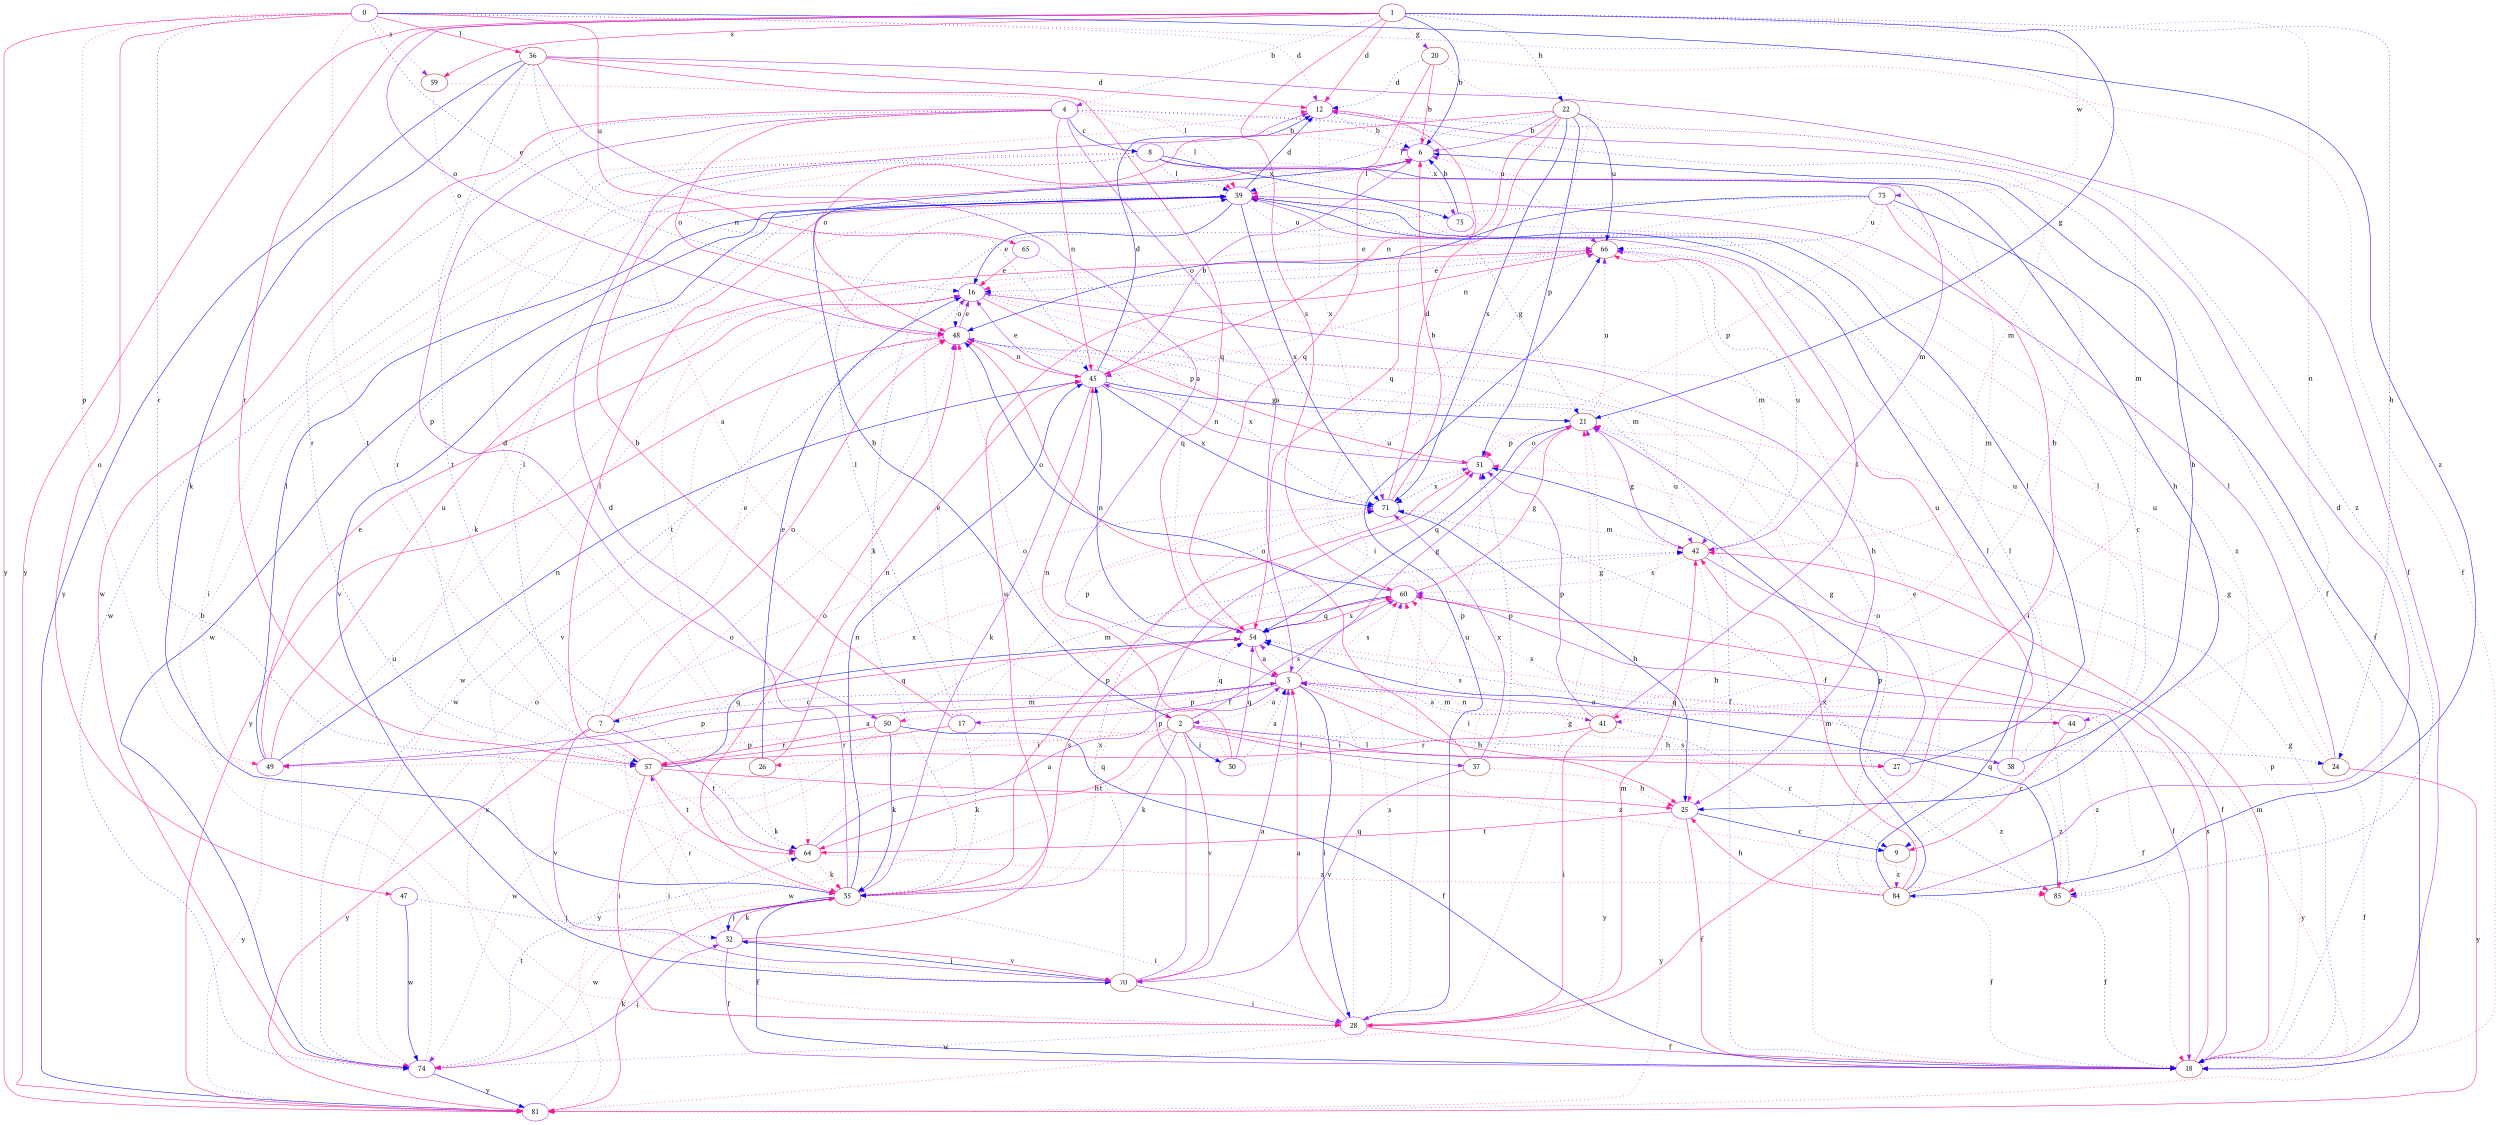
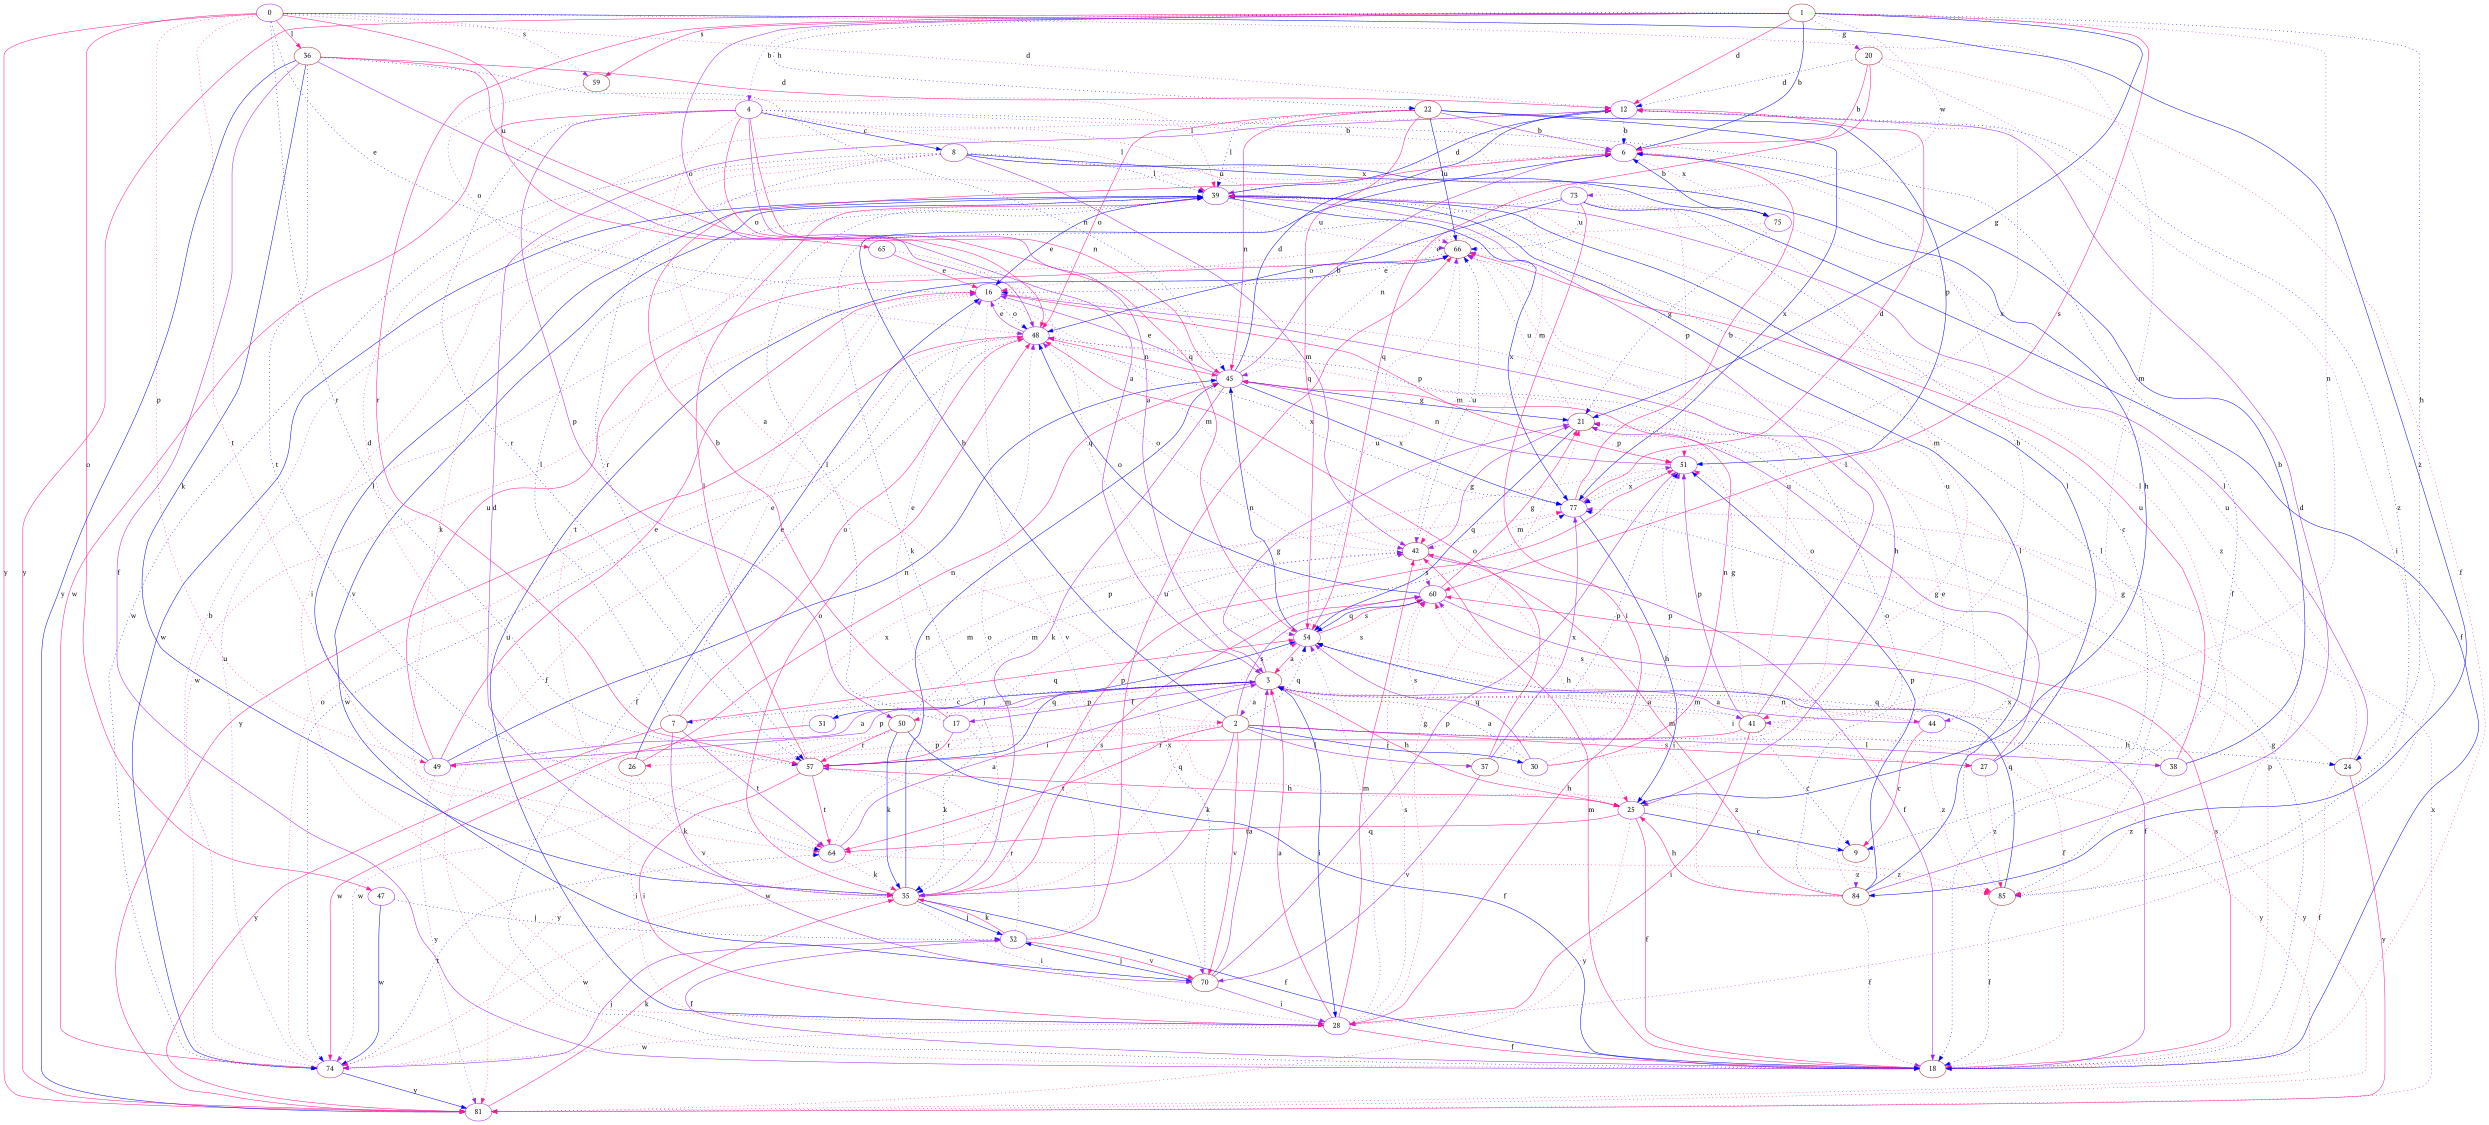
  strict digraph {
    fontname="PT Serif"
    node [color=purple fontname="PT Serif"]
    edge [color=deeppink fontname="PT Serif" style=solid]
    0
    12
    16
    36 [color=brown]
    41 [color=brown]
    47
    49
    57 [color=brown]
    59 [color=brown]
-   64 [color=brown]
+   64
    65
    81
    84 [color=brown]
    6
-   77 [label=71]
+   77
    85 [color=brown]
    48
    70 [color=brown]
    74
    25
    18 [color=brown]
    42 [color=brown]
    51
    35 [color=brown]
    54
    3 [color=brown]
    45
    21 [color=brown]
    28
    39
    66 [color=brown]
    9 [color=brown]
    32
    60
    1 [color=brown]
    4
    20 [color=brown]
    22 [color=brown]
    24 [color=brown]
    44
    73
    2 [color=brown]
    50 [color=brown]
    8
    75
    26 [color=brown]
    27
    30
    37 [color=brown]
    38
    7 [color=brown]
    17
+   31
    0 -> 12 [color=purple label=d style=dotted]
    0 -> 16 [color=blue label=e style=dotted]
    0 -> 36 [label=l]
    0 -> 41 [color=purple label=m style=dotted]
    0 -> 47 [label=o]
    0 -> 49 [label=p style=dotted]
    0 -> 57 [color=blue label=r style=dotted]
    0 -> 59 [color=purple label=s style=dotted]
    0 -> 64 [label=t style=dotted]
    0 -> 65 [label=u]
    0 -> 81 [label=y]
    0 -> 84 [color=blue label=z]
    12 -> 6 [color=blue label=b style=dotted]
    12 -> 77 [color=purple label=x style=dotted]
    12 -> 85 [color=blue label=z style=dotted]
    16 -> 48 [color=blue label=o style=dotted]
    16 -> 70 [color=purple label=v style=dotted]
    16 -> 74 [label=w style=dotted]
    16 -> 25 [color=purple label=h]
    16 -> 18 [label=f style=dotted]
    16 -> 42 [color=purple label=m style=dotted]
    16 -> 51 [label=p]
    36 -> 12 [label=d]
    36 -> 64 [color=blue label=t style=dotted]
    36 -> 81 [color=blue label=y]
    36 -> 18 [color=purple label=f]
    36 -> 35 [color=blue label=k]
    36 -> 54 [label=q]
    36 -> 3 [color=purple label=a]
    36 -> 45 [color=blue label=n style=dotted]
    41 -> 57 [label=r]
    41 -> 81 [label=y style=dotted]
    41 -> 6 [color=purple label=b style=dotted]
    41 -> 51 [color=purple label=p]
    41 -> 3 [color=blue label=a style=dotted]
    41 -> 21 [color=purple label=g style=dotted]
    41 -> 28 [label=i]
    41 -> 39 [color=purple label=l]
    41 -> 66 [label=u style=dotted]
    41 -> 9 [color=blue label=c style=dotted]
    47 -> 74 [color=blue label=w]
    47 -> 32 [color=blue label=j style=dotted]
    49 -> 16 [label=e]
    49 -> 81 [color=purple label=y style=dotted]
    49 -> 3 [color=purple label=a]
    49 -> 45 [color=blue label=n]
    49 -> 39 [color=blue label=l]
    49 -> 66 [label=u]
    57 -> 64 [label=t]
    57 -> 77 [label=x style=dotted]
    57 -> 25 [label=h]
    57 -> 54 [color=blue label=q]
    57 -> 28 [label=i]
    57 -> 39 [label=l]
    59 -> 48 [color=purple label=o style=dotted]
    59 -> 39 [label=l style=dotted]
    64 -> 85 [label=z style=dotted]
    64 -> 42 [color=purple label=m style=dotted]
    64 -> 35 [label=k style=dotted]
    64 -> 3 [color=purple label=a]
    65 -> 16 [label=e]
    65 -> 54 [color=purple label=q style=dotted]
    81 -> 77 [color=purple label=x style=dotted]
    81 -> 35 [label=k]
    84 -> 12 [color=purple label=d]
    84 -> 16 [color=purple label=e style=dotted]
    84 -> 48 [color=blue label=o style=dotted]
    84 -> 25 [label=h]
    84 -> 18 [color=purple label=f style=dotted]
    84 -> 42 [label=m]
    84 -> 51 [color=blue label=p]
    84 -> 39 [color=blue label=l]
    84 -> 60 [label=s style=dotted]
    6 -> 39 [label=l style=dotted]
    6 -> 75 [color=purple label=x style=dotted]
    77 -> 12 [label=d]
    77 -> 6 [label=b]
    77 -> 25 [color=blue label=h]
    77 -> 42 [color=purple label=m style=dotted]
    85 -> 77 [color=blue label=x style=dotted]
    85 -> 18 [color=blue label=f style=dotted]
    85 -> 54 [color=blue label=q]
    85 -> 39 [color=blue label=l style=dotted]
    48 -> 16 [color=purple label=e]
    48 -> 81 [label=y]
    48 -> 77 [color=blue label=x style=dotted]
    48 -> 74 [color=blue label=w style=dotted]
    48 -> 18 [color=blue label=f style=dotted]
    48 -> 45 [label=n]
    70 -> 77 [color=blue label=x style=dotted]
    70 -> 51 [color=purple label=p]
    70 -> 3 [color=purple label=a]
    70 -> 28 [color=purple label=i]
    70 -> 32 [color=blue label=j]
    74 -> 64 [color=blue label=t style=dotted]
    74 -> 81 [color=blue label=y]
    74 -> 6 [color=purple label=b style=dotted]
    74 -> 48 [label=o style=dotted]
    74 -> 66 [color=purple label=u style=dotted]
    74 -> 32 [color=purple label=j]
    25 -> 64 [label=t]
    25 -> 81 [label=y style=dotted]
    25 -> 18 [label=f]
    25 -> 9 [color=blue label=c]
    18 -> 42 [label=m]
    18 -> 51 [label=p style=dotted]
    18 -> 21 [color=blue label=g style=dotted]
    18 -> 60 [label=s]
    42 -> 48 [color=purple label=o style=dotted]
    42 -> 25 [label=h style=dotted]
    42 -> 18 [color=purple label=f]
    42 -> 21 [color=purple label=g]
    42 -> 66 [color=blue label=u style=dotted]
    42 -> 60 [color=purple label=s style=dotted]
    51 -> 77 [color=blue label=x style=dotted]
    51 -> 45 [color=purple label=n]
    35 -> 12 [color=purple label=d]
    35 -> 48 [label=o]
    35 -> 74 [label=w style=dotted]
    35 -> 18 [color=blue label=f]
    35 -> 51 [label=p]
    35 -> 54 [label=q style=dotted]
    35 -> 45 [color=blue label=n]
    35 -> 28 [color=purple label=i style=dotted]
    35 -> 32 [color=blue label=j]
    35 -> 60 [label=s]
    54 -> 18 [label=f style=dotted]
    54 -> 3 [label=a]
    54 -> 45 [color=blue label=n]
    54 -> 66 [color=purple label=u style=dotted]
    54 -> 60 [label=s]
    3 -> 41 [color=purple label=m style=dotted]
    3 -> 49 [color=purple label=p]
    3 -> 25 [label=h]
    3 -> 21 [color=purple label=g]
    3 -> 28 [color=blue label=i]
    3 -> 60 [label=s style=dotted]
    3 -> 44 [label=n style=dotted]
    3 -> 2 [color=purple label=a style=dotted]
    3 -> 50 [label=p style=dotted]
    3 -> 27 [label=i style=dotted]
    3 -> 7 [color=blue label=c style=dotted]
    3 -> 17 [color=purple label=f]
+   3 -> 31 [color=blue label=j]
    45 -> 12 [color=blue label=d]
    45 -> 16 [color=purple label=e]
    45 -> 6 [color=purple label=b]
    45 -> 77 [color=blue label=x]
    45 -> 35 [color=purple label=k]
    45 -> 21 [color=blue label=g]
    21 -> 51 [label=p style=dotted]
    21 -> 54 [color=blue label=q]
    21 -> 66 [color=purple label=u style=dotted]
    28 -> 74 [color=purple label=w style=dotted]
    28 -> 18 [label=f]
    28 -> 42 [label=m]
    28 -> 54 [color=purple label=q style=dotted]
    28 -> 3 [label=a]
    28 -> 21 [label=g style=dotted]
    28 -> 66 [color=blue label=u]
    28 -> 60 [color=purple label=s style=dotted]
    39 -> 12 [color=blue label=d]
    39 -> 16 [color=blue label=e]
    39 -> 64 [label=t style=dotted]
    39 -> 77 [color=blue label=x]
    39 -> 70 [color=blue label=v]
    39 -> 74 [color=blue label=w]
    39 -> 66 [color=purple label=u style=dotted]
    66 -> 16 [color=blue label=e style=dotted]
    66 -> 42 [color=purple label=m style=dotted]
    9 -> 84 [color=purple label=z style=dotted]
    32 -> 57 [color=purple label=r style=dotted]
    32 -> 48 [color=purple label=o style=dotted]
    32 -> 70 [label=v]
    32 -> 18 [color=purple label=f]
    32 -> 35 [label=k]
    32 -> 66 [label=u]
    60 -> 48 [color=blue label=o]
    60 -> 18 [color=purple label=f]
    60 -> 54 [color=blue label=q]
    60 -> 21 [label=g]
    1 -> 12 [label=d]
    1 -> 57 [label=r]
    1 -> 59 [label=s]
    1 -> 81 [label=y]
    1 -> 6 [color=blue label=b]
    1 -> 48 [color=purple label=o]
    1 -> 21 [color=blue label=g]
    1 -> 60 [label=s]
    1 -> 4 [color=purple label=b style=dotted]
    1 -> 20 [color=purple label=g style=dotted]
    1 -> 22 [color=blue label=h style=dotted]
    1 -> 24 [color=blue label=h style=dotted]
    1 -> 44 [color=purple label=n style=dotted]
    1 -> 73 [color=purple label=w style=dotted]
    4 -> 57 [color=blue label=r style=dotted]
    4 -> 6 [color=purple label=b style=dotted]
    4 -> 48 [label=o]
    4 -> 74 [label=w]
    4 -> 18 [color=blue label=f style=dotted]
    4 -> 3 [color=purple label=a]
    4 -> 45 [label=n]
    4 -> 39 [label=l style=dotted]
    4 -> 66 [color=purple label=u style=dotted]
    4 -> 2 [label=a style=dotted]
    4 -> 50 [color=purple label=p]
    4 -> 8 [color=blue label=c]
    20 -> 12 [color=blue label=d style=dotted]
    20 -> 6 [label=b]
    20 -> 18 [label=f style=dotted]
    20 -> 54 [label=q]
    20 -> 28 [color=purple label=i style=dotted]
    22 -> 6 [color=purple label=b]
    22 -> 77 [color=blue label=x]
    22 -> 48 [label=o]
    22 -> 42 [label=m style=dotted]
    22 -> 51 [color=blue label=p]
    22 -> 54 [label=q]
    22 -> 45 [label=n]
    22 -> 39 [color=blue label=l style=dotted]
    22 -> 66 [color=blue label=u]
    24 -> 81 [label=y]
    24 -> 18 [label=f style=dotted]
    24 -> 21 [label=g style=dotted]
    24 -> 39 [color=purple label=l]
    24 -> 66 [color=purple label=u style=dotted]
    44 -> 81 [label=y style=dotted]
    44 -> 85 [label=z style=dotted]
    44 -> 3 [color=purple label=a]
    44 -> 66 [color=purple label=u style=dotted]
    44 -> 9 [label=c]
    44 -> 60 [color=purple label=s style=dotted]
    73 -> 48 [color=blue label=o]
    73 -> 18 [color=blue label=f]
    73 -> 51 [label=p style=dotted]
    73 -> 35 [color=blue label=k style=dotted]
    73 -> 45 [color=purple label=n style=dotted]
    73 -> 28 [label=i]
    73 -> 66 [color=blue label=u style=dotted]
    73 -> 9 [color=blue label=c style=dotted]
    2 -> 49 [label=p style=dotted]
    2 -> 64 [label=t]
    2 -> 6 [color=blue label=b]
    2 -> 70 [label=v]
    2 -> 74 [label=w style=dotted]
    2 -> 35 [color=purple label=k]
    2 -> 54 [color=blue label=q style=dotted]
    2 -> 60 [color=purple label=s]
    2 -> 24 [color=blue label=h style=dotted]
    2 -> 26 [label=i style=dotted]
    2 -> 27 [label=i]
    2 -> 30 [color=blue label=j]
    2 -> 37 [color=purple label=l]
    2 -> 38 [color=purple label=l]
    50 -> 57 [label=r]
    50 -> 81 [label=y style=dotted]
    50 -> 74 [color=purple label=w style=dotted]
    50 -> 18 [color=blue label=f]
    50 -> 42 [color=blue label=m style=dotted]
    50 -> 35 [color=blue label=k]
    8 -> 41 [label=m style=dotted]
    8 -> 57 [color=blue label=r style=dotted]
    8 -> 74 [color=blue label=w style=dotted]
    8 -> 25 [color=blue label=h]
    8 -> 42 [color=purple label=m]
    8 -> 35 [label=k style=dotted]
    8 -> 28 [label=i style=dotted]
    8 -> 39 [color=blue label=l style=dotted]
    8 -> 75 [color=blue label=x]
    75 -> 16 [label=e style=dotted]
    75 -> 6 [color=blue label=b]
    75 -> 85 [color=purple label=z style=dotted]
    75 -> 21 [color=blue label=g style=dotted]
    26 -> 12 [label=d style=dotted]
    26 -> 16 [color=blue label=e]
    26 -> 35 [label=k style=dotted]
    26 -> 45 [label=n]
    26 -> 28 [label=i style=dotted]
    27 -> 85 [label=z style=dotted]
    27 -> 21 [color=purple label=g]
    27 -> 39 [color=blue label=l]
    30 -> 48 [label=o style=dotted]
    30 -> 51 [color=purple label=p style=dotted]
    30 -> 54 [color=purple label=q]
    30 -> 3 [color=blue label=a style=dotted]
    30 -> 45 [label=n]
    37 -> 77 [color=purple label=x]
    37 -> 48 [label=o]
    37 -> 70 [color=purple label=v]
    37 -> 25 [label=h style=dotted]
    37 -> 51 [color=blue label=p style=dotted]
    37 -> 60 [label=s style=dotted]
    38 -> 6 [color=blue label=b]
    38 -> 85 [label=z style=dotted]
    38 -> 54 [color=blue label=q style=dotted]
    38 -> 39 [label=l style=dotted]
    38 -> 66 [label=u]
    7 -> 16 [color=purple label=e style=dotted]
    7 -> 64 [color=purple label=t]
    7 -> 81 [label=y]
    7 -> 48 [label=o]
    7 -> 70 [color=purple label=v]
    7 -> 54 [label=q]
    7 -> 39 [color=blue label=l style=dotted]
    17 -> 16 [color=purple label=e style=dotted]
    17 -> 57 [label=r]
    17 -> 6 [label=b]
    17 -> 85 [label=z style=dotted]
    17 -> 51 [color=purple label=p style=dotted]
    17 -> 35 [color=blue label=k style=dotted]
    17 -> 39 [color=blue label=l style=dotted]
+   31 -> 74 [label=w]
+   31 -> 42 [color=purple label=m style=dotted]
  }
